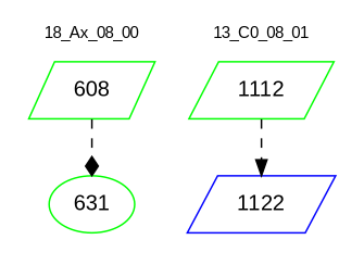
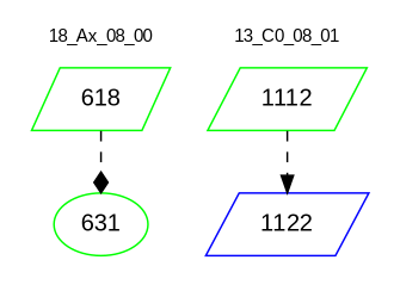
  digraph {
    fontname="Liberation Sans"
    node [color=green fontname="Liberation Sans" shape=parallelogram]
    edge [color=black fontname="Liberation Sans" style=dashed]
-   n1 [label=608]
+   n1 [label=618]
    n2 [label=631 shape=ellipse]
    n3 [label=1112]
    n4 [color=blue label=1122]
    subgraph cluster_1 {
      color=white
      fontsize=10
      label="18_Ax_08_00"
      n1
      n2
    }
    subgraph cluster_2 {
      color=white
      fontsize=10
      label="13_C0_08_01"
      n3
      n4
    }
    n1 -> n2 [arrowhead=diamond]
    n3 -> n4 [arrowhead=normal]
  }
